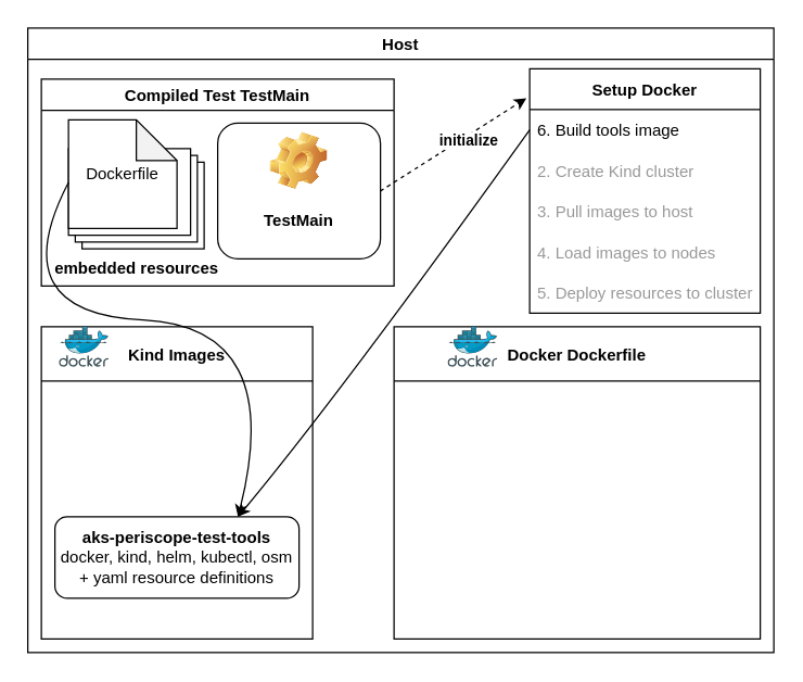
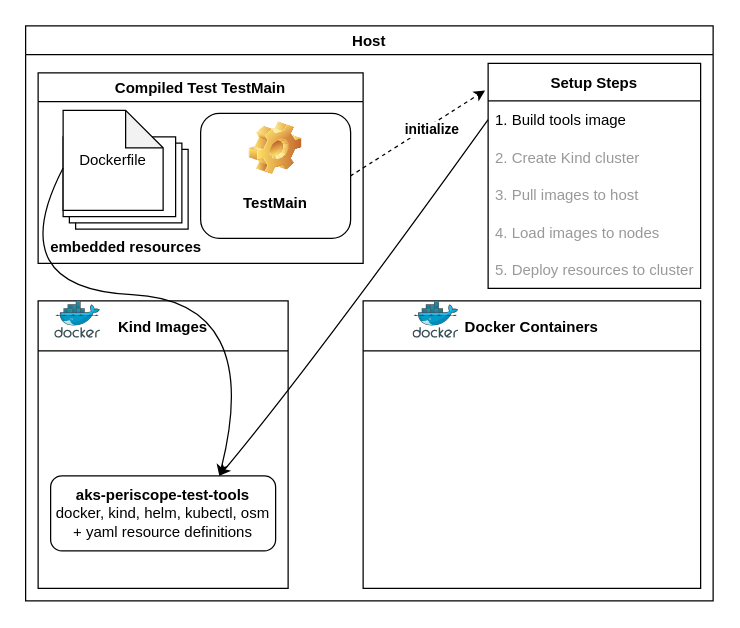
  <mxCell id="0" />
  <mxCell id="1" parent="0" />
  <mxCell id="2" value="Host" style="swimlane;" parent="1" vertex="1"><mxGeometry x="20" y="20" width="550" height="460" as="geometry" /></mxCell>
  <mxCell id="3" value="Kind Images" style="swimlane;startSize=40;" parent="2" vertex="1"><mxGeometry x="10" y="220" width="200" height="230" as="geometry" /></mxCell>
  <mxCell id="4" value="&lt;b&gt;aks-periscope-test-tools&lt;/b&gt;&lt;br&gt;docker, kind, helm, kubectl, osm&lt;br&gt;+ yaml resource definitions" style="rounded=1;whiteSpace=wrap;html=1;" parent="3" vertex="1"><mxGeometry x="10" y="140" width="180" height="60" as="geometry" /></mxCell>
  <mxCell id="5" value="" style="sketch=0;aspect=fixed;html=1;points=[];align=center;image;fontSize=12;image=img/lib/mscae/Docker.svg;" parent="3" vertex="1"><mxGeometry x="13.41" width="36.59" height="30" as="geometry" /></mxCell>
- <mxCell id="6" value="Docker Dockerfile" style="swimlane;startSize=40;" parent="2" vertex="1"><mxGeometry x="270" y="220" width="270" height="230" as="geometry" /></mxCell>
+ <mxCell id="6" value="Docker Containers" style="swimlane;startSize=40;" parent="2" vertex="1"><mxGeometry x="270" y="220" width="270" height="230" as="geometry" /></mxCell>
  <mxCell id="7" value="" style="sketch=0;aspect=fixed;html=1;points=[];align=center;image;fontSize=12;image=img/lib/mscae/Docker.svg;" parent="6" vertex="1"><mxGeometry x="40" width="36.59" height="30" as="geometry" /></mxCell>
- <mxCell id="8" value="Setup Docker" style="swimlane;fontStyle=1;childLayout=stackLayout;horizontal=1;startSize=30;horizontalStack=0;resizeParent=1;resizeParentMax=0;resizeLast=0;collapsible=1;marginBottom=0;" parent="2" vertex="1"><mxGeometry x="370" y="30" width="170" height="180" as="geometry" /></mxCell>
- <mxCell id="9" value="6. Build tools image" style="text;strokeColor=none;fillColor=none;align=left;verticalAlign=middle;spacingLeft=4;spacingRight=4;overflow=hidden;points=[[0,0.5],[1,0.5]];portConstraint=eastwest;rotatable=0;" parent="8" vertex="1"><mxGeometry y="30" width="170" height="30" as="geometry" /></mxCell>
+ <mxCell id="8" value="Setup Steps" style="swimlane;fontStyle=1;childLayout=stackLayout;horizontal=1;startSize=30;horizontalStack=0;resizeParent=1;resizeParentMax=0;resizeLast=0;collapsible=1;marginBottom=0;" parent="2" vertex="1"><mxGeometry x="370" y="30" width="170" height="180" as="geometry" /></mxCell>
+ <mxCell id="9" value="1. Build tools image" style="text;strokeColor=none;fillColor=none;align=left;verticalAlign=middle;spacingLeft=4;spacingRight=4;overflow=hidden;points=[[0,0.5],[1,0.5]];portConstraint=eastwest;rotatable=0;" parent="8" vertex="1"><mxGeometry y="30" width="170" height="30" as="geometry" /></mxCell>
  <mxCell id="10" value="2. Create Kind cluster" style="text;strokeColor=none;fillColor=none;align=left;verticalAlign=middle;spacingLeft=4;spacingRight=4;overflow=hidden;points=[[0,0.5],[1,0.5]];portConstraint=eastwest;rotatable=0;fontColor=#999999;" parent="8" vertex="1"><mxGeometry y="60" width="170" height="30" as="geometry" /></mxCell>
  <mxCell id="11" value="3. Pull images to host" style="text;strokeColor=none;fillColor=none;align=left;verticalAlign=middle;spacingLeft=4;spacingRight=4;overflow=hidden;points=[[0,0.5],[1,0.5]];portConstraint=eastwest;rotatable=0;fontColor=#999999;" parent="8" vertex="1"><mxGeometry y="90" width="170" height="30" as="geometry" /></mxCell>
  <mxCell id="12" value="4. Load images to nodes" style="text;strokeColor=none;fillColor=none;align=left;verticalAlign=middle;spacingLeft=4;spacingRight=4;overflow=hidden;points=[[0,0.5],[1,0.5]];portConstraint=eastwest;rotatable=0;fontColor=#999999;" parent="8" vertex="1"><mxGeometry y="120" width="170" height="30" as="geometry" /></mxCell>
  <mxCell id="13" value="5. Deploy resources to cluster" style="text;strokeColor=none;fillColor=none;align=left;verticalAlign=middle;spacingLeft=4;spacingRight=4;overflow=hidden;points=[[0,0.5],[1,0.5]];portConstraint=eastwest;rotatable=0;fontColor=#999999;" parent="8" vertex="1"><mxGeometry y="150" width="170" height="30" as="geometry" /></mxCell>
  <mxCell id="14" value="" style="curved=1;endArrow=classic;html=1;rounded=0;exitX=1;exitY=0.5;exitDx=0;exitDy=0;entryX=-0.014;entryY=0.12;entryDx=0;entryDy=0;entryPerimeter=0;dashed=1;" parent="2" source="18" target="8" edge="1"><mxGeometry width="50" height="50" relative="1" as="geometry"><mxPoint x="510" y="270" as="sourcePoint" /><mxPoint x="560" y="220" as="targetPoint" /><Array as="points" /></mxGeometry></mxCell>
  <mxCell id="15" value="&lt;b&gt;initialize&lt;/b&gt;" style="edgeLabel;html=1;align=center;verticalAlign=middle;resizable=0;points=[];" parent="14" vertex="1" connectable="0"><mxGeometry x="0.183" y="-3" relative="1" as="geometry"><mxPoint as="offset" /></mxGeometry></mxCell>
  <mxCell id="16" value="Compiled Test TestMain" style="swimlane;" parent="2" vertex="1"><mxGeometry x="10" y="37.5" width="260" height="152.5" as="geometry" /></mxCell>
  <mxCell id="17" value="&lt;b&gt;embedded resources&lt;/b&gt;" style="verticalLabelPosition=bottom;verticalAlign=top;html=1;shape=mxgraph.basic.layered_rect;dx=10;outlineConnect=0;" parent="16" vertex="1"><mxGeometry x="20" y="51.25" width="100" height="73.75" as="geometry" /></mxCell>
  <mxCell id="18" value="TestMain&lt;br&gt;&lt;br&gt;" style="label;whiteSpace=wrap;html=1;align=center;verticalAlign=bottom;spacingLeft=0;spacingBottom=4;imageAlign=center;imageVerticalAlign=top;image=img/clipart/Gear_128x128.png" parent="16" vertex="1"><mxGeometry x="130" y="32.5" width="120" height="100" as="geometry" /></mxCell>
  <mxCell id="19" value="Dockerfile" style="shape=note;whiteSpace=wrap;html=1;backgroundOutline=1;darkOpacity=0.05;" parent="16" vertex="1"><mxGeometry x="20" y="30" width="80" height="80" as="geometry" /></mxCell>
  <mxCell id="20" value="" style="curved=1;endArrow=classic;html=1;rounded=0;exitX=0;exitY=0.5;exitDx=0;exitDy=0;entryX=0.75;entryY=0;entryDx=0;entryDy=0;" parent="2" source="9" target="4" edge="1"><mxGeometry width="50" height="50" relative="1" as="geometry"><mxPoint x="500" y="350" as="sourcePoint" /><mxPoint x="550" y="300" as="targetPoint" /><Array as="points"><mxPoint x="230" y="270" /></Array></mxGeometry></mxCell>
  <mxCell id="21" value="&lt;br&gt;" style="edgeLabel;html=1;align=center;verticalAlign=middle;resizable=0;points=[];" parent="20" vertex="1" connectable="0"><mxGeometry x="0.016" y="17" relative="1" as="geometry"><mxPoint y="1" as="offset" /></mxGeometry></mxCell>
  <mxCell id="22" value="" style="curved=1;endArrow=classic;html=1;rounded=0;exitX=0;exitY=0;exitDx=0;exitDy=25;exitPerimeter=0;entryX=0.75;entryY=0;entryDx=0;entryDy=0;" parent="2" source="17" target="4" edge="1"><mxGeometry width="50" height="50" relative="1" as="geometry"><mxPoint x="480" y="360" as="sourcePoint" /><mxPoint x="530" y="310" as="targetPoint" /><Array as="points"><mxPoint x="-20" y="210" /><mxPoint x="190" y="220" /></Array></mxGeometry></mxCell>
